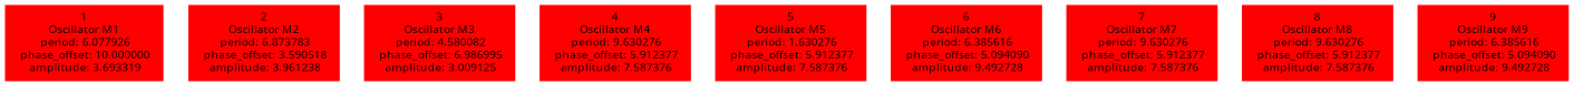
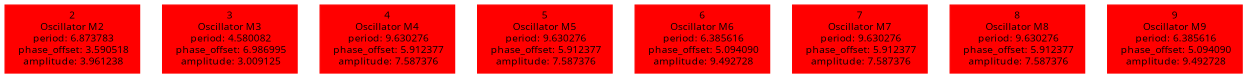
  digraph {
    forcelabels=true
    fontname="Open Sans"
    node [color=red fontsize=8 shape=box style=filled fontname="Open Sans"]
-   n1 [label=<1<BR />Oscillator M1<BR /> period: 6.077926<BR /> phase_offset: 10.000000<BR /> amplitude: 3.693319>]
    n2 [label=<2<BR />Oscillator M2<BR /> period: 6.873783<BR /> phase_offset: 3.590518<BR /> amplitude: 3.961238>]
    n3 [label=<3<BR />Oscillator M3<BR /> period: 4.580082<BR /> phase_offset: 6.986995<BR /> amplitude: 3.009125>]
    n4 [label=<4<BR />Oscillator M4<BR /> period: 9.630276<BR /> phase_offset: 5.912377<BR /> amplitude: 7.587376>]
-   n5 [label=<5<BR />Oscillator M5<BR /> period: 1.630276<BR /> phase_offset: 5.912377<BR /> amplitude: 7.587376>]
+   n5 [label=<5<BR />Oscillator M5<BR /> period: 9.630276<BR /> phase_offset: 5.912377<BR /> amplitude: 7.587376>]
    n6 [label=<6<BR />Oscillator M6<BR /> period: 6.385616<BR /> phase_offset: 5.094090<BR /> amplitude: 9.492728>]
    n7 [label=<7<BR />Oscillator M7<BR /> period: 9.630276<BR /> phase_offset: 5.912377<BR /> amplitude: 7.587376>]
    n8 [label=<8<BR />Oscillator M8<BR /> period: 9.630276<BR /> phase_offset: 5.912377<BR /> amplitude: 7.587376>]
    n9 [label=<9<BR />Oscillator M9<BR /> period: 6.385616<BR /> phase_offset: 5.094090<BR /> amplitude: 9.492728>]
  }
